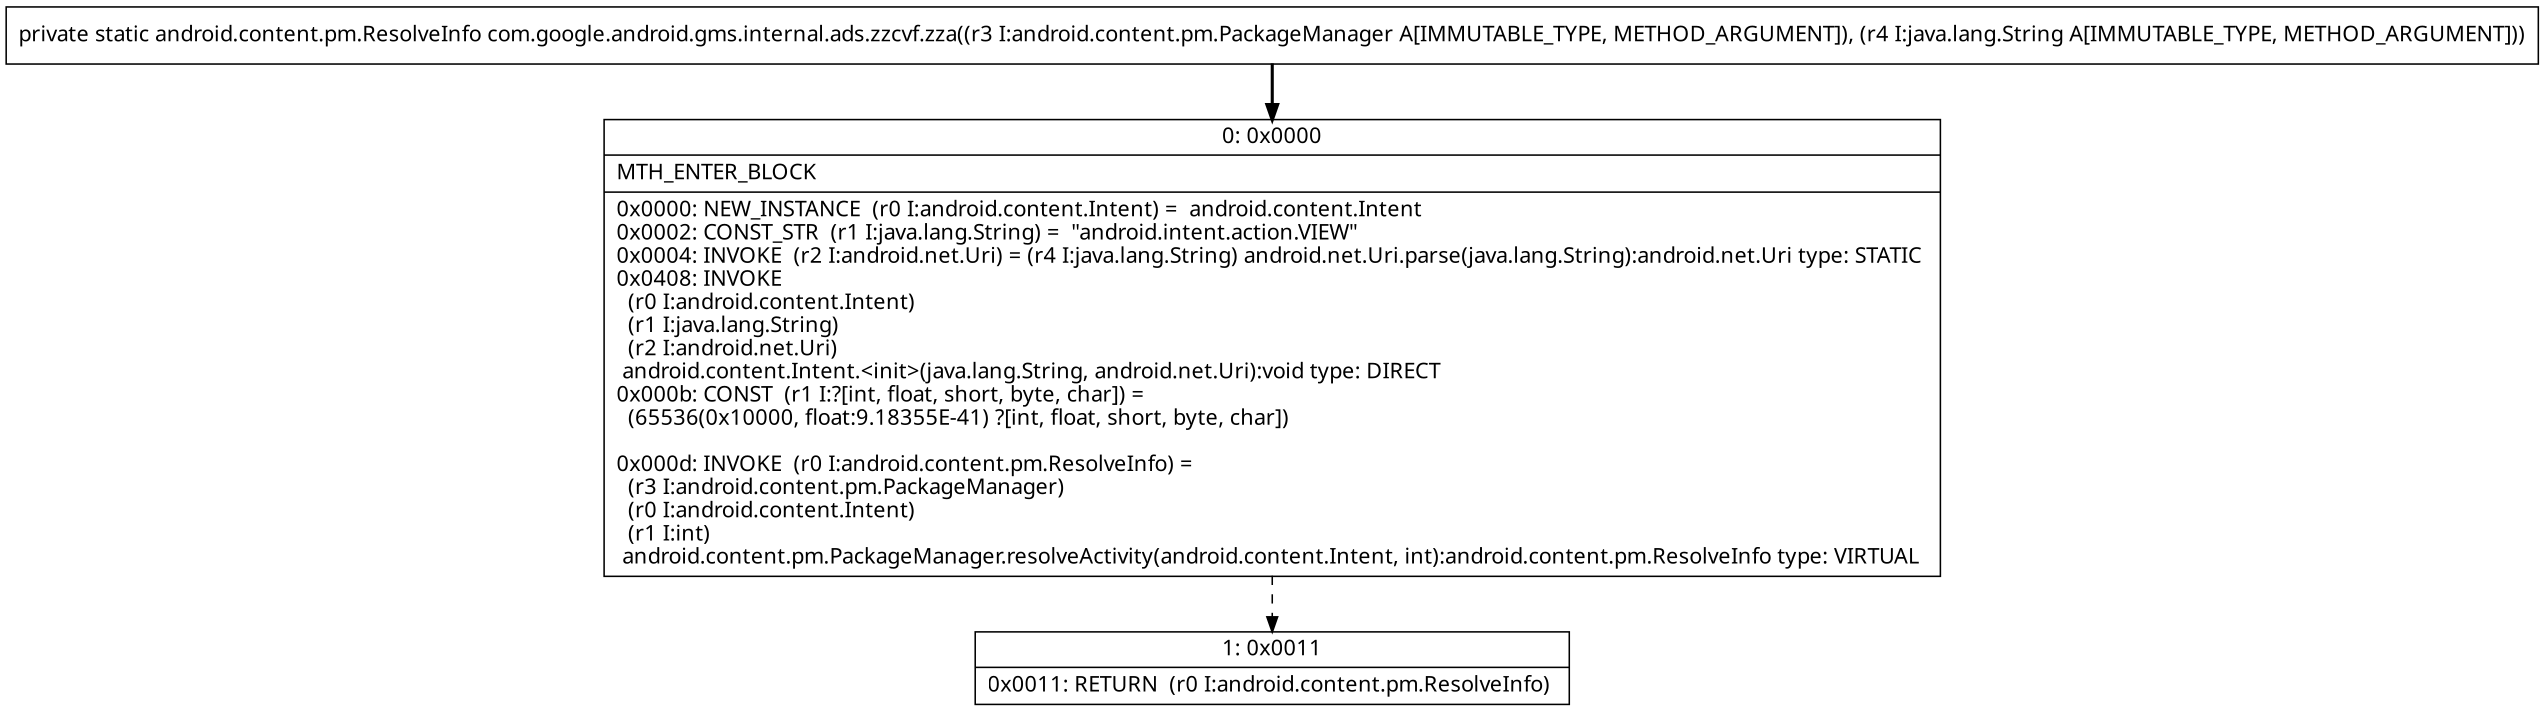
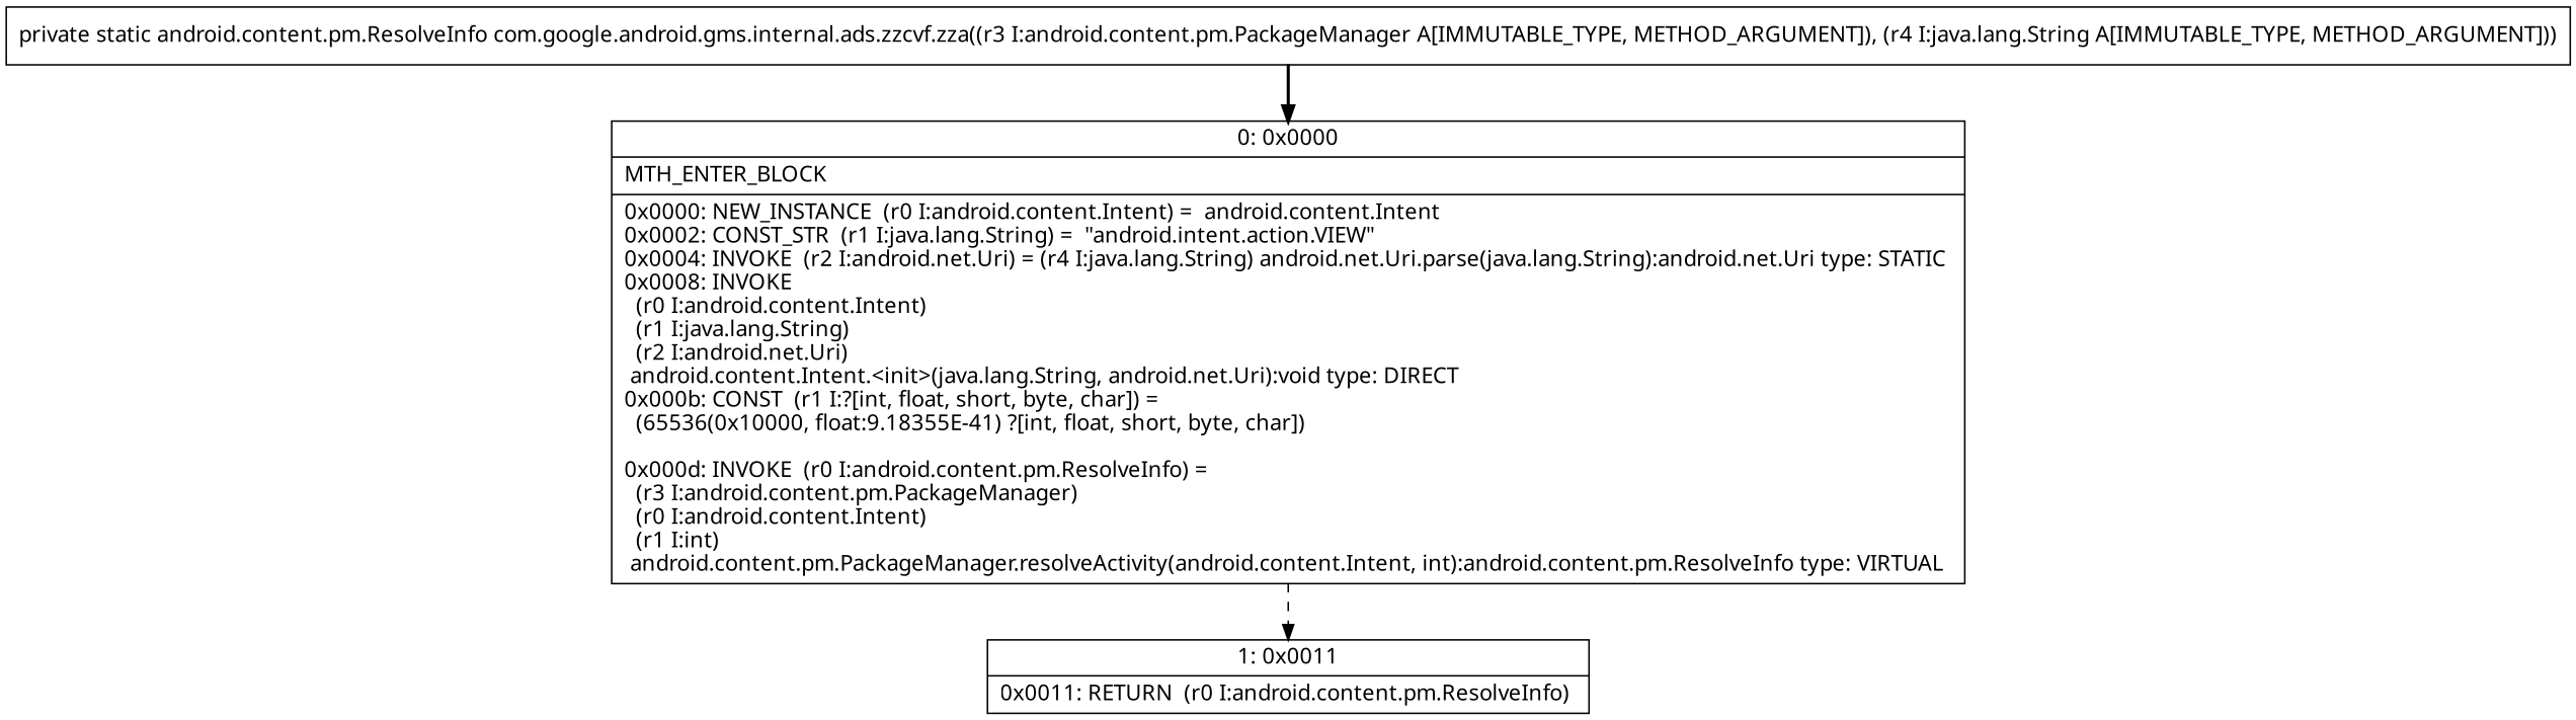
  digraph {
    fontname="Noto Sans"
    node [shape=record color=black fontname="Noto Sans"]
    edge [fontname="Noto Sans"]
-   n1 [label="{0\:\ 0x0000|MTH_ENTER_BLOCK\l|0x0000: NEW_INSTANCE  (r0 I:android.content.Intent) =  android.content.Intent \l0x0002: CONST_STR  (r1 I:java.lang.String) =  \"android.intent.action.VIEW\" \l0x0004: INVOKE  (r2 I:android.net.Uri) = (r4 I:java.lang.String) android.net.Uri.parse(java.lang.String):android.net.Uri type: STATIC \l0x0408: INVOKE  \l  (r0 I:android.content.Intent)\l  (r1 I:java.lang.String)\l  (r2 I:android.net.Uri)\l android.content.Intent.\<init\>(java.lang.String, android.net.Uri):void type: DIRECT \l0x000b: CONST  (r1 I:?[int, float, short, byte, char]) = \l  (65536(0x10000, float:9.18355E\-41) ?[int, float, short, byte, char])\l \l0x000d: INVOKE  (r0 I:android.content.pm.ResolveInfo) = \l  (r3 I:android.content.pm.PackageManager)\l  (r0 I:android.content.Intent)\l  (r1 I:int)\l android.content.pm.PackageManager.resolveActivity(android.content.Intent, int):android.content.pm.ResolveInfo type: VIRTUAL \l}"]
+   n1 [label="{0\:\ 0x0000|MTH_ENTER_BLOCK\l|0x0000: NEW_INSTANCE  (r0 I:android.content.Intent) =  android.content.Intent \l0x0002: CONST_STR  (r1 I:java.lang.String) =  \"android.intent.action.VIEW\" \l0x0004: INVOKE  (r2 I:android.net.Uri) = (r4 I:java.lang.String) android.net.Uri.parse(java.lang.String):android.net.Uri type: STATIC \l0x0008: INVOKE  \l  (r0 I:android.content.Intent)\l  (r1 I:java.lang.String)\l  (r2 I:android.net.Uri)\l android.content.Intent.\<init\>(java.lang.String, android.net.Uri):void type: DIRECT \l0x000b: CONST  (r1 I:?[int, float, short, byte, char]) = \l  (65536(0x10000, float:9.18355E\-41) ?[int, float, short, byte, char])\l \l0x000d: INVOKE  (r0 I:android.content.pm.ResolveInfo) = \l  (r3 I:android.content.pm.PackageManager)\l  (r0 I:android.content.Intent)\l  (r1 I:int)\l android.content.pm.PackageManager.resolveActivity(android.content.Intent, int):android.content.pm.ResolveInfo type: VIRTUAL \l}"]
    n2 [label="{1\:\ 0x0011|0x0011: RETURN  (r0 I:android.content.pm.ResolveInfo) \l}"]
    n3 [label="{private static android.content.pm.ResolveInfo com.google.android.gms.internal.ads.zzcvf.zza((r3 I:android.content.pm.PackageManager A[IMMUTABLE_TYPE, METHOD_ARGUMENT]), (r4 I:java.lang.String A[IMMUTABLE_TYPE, METHOD_ARGUMENT])) }"]
    n1 -> n2 [style=dashed]
    n3 -> n1 [style=bold]
  }
